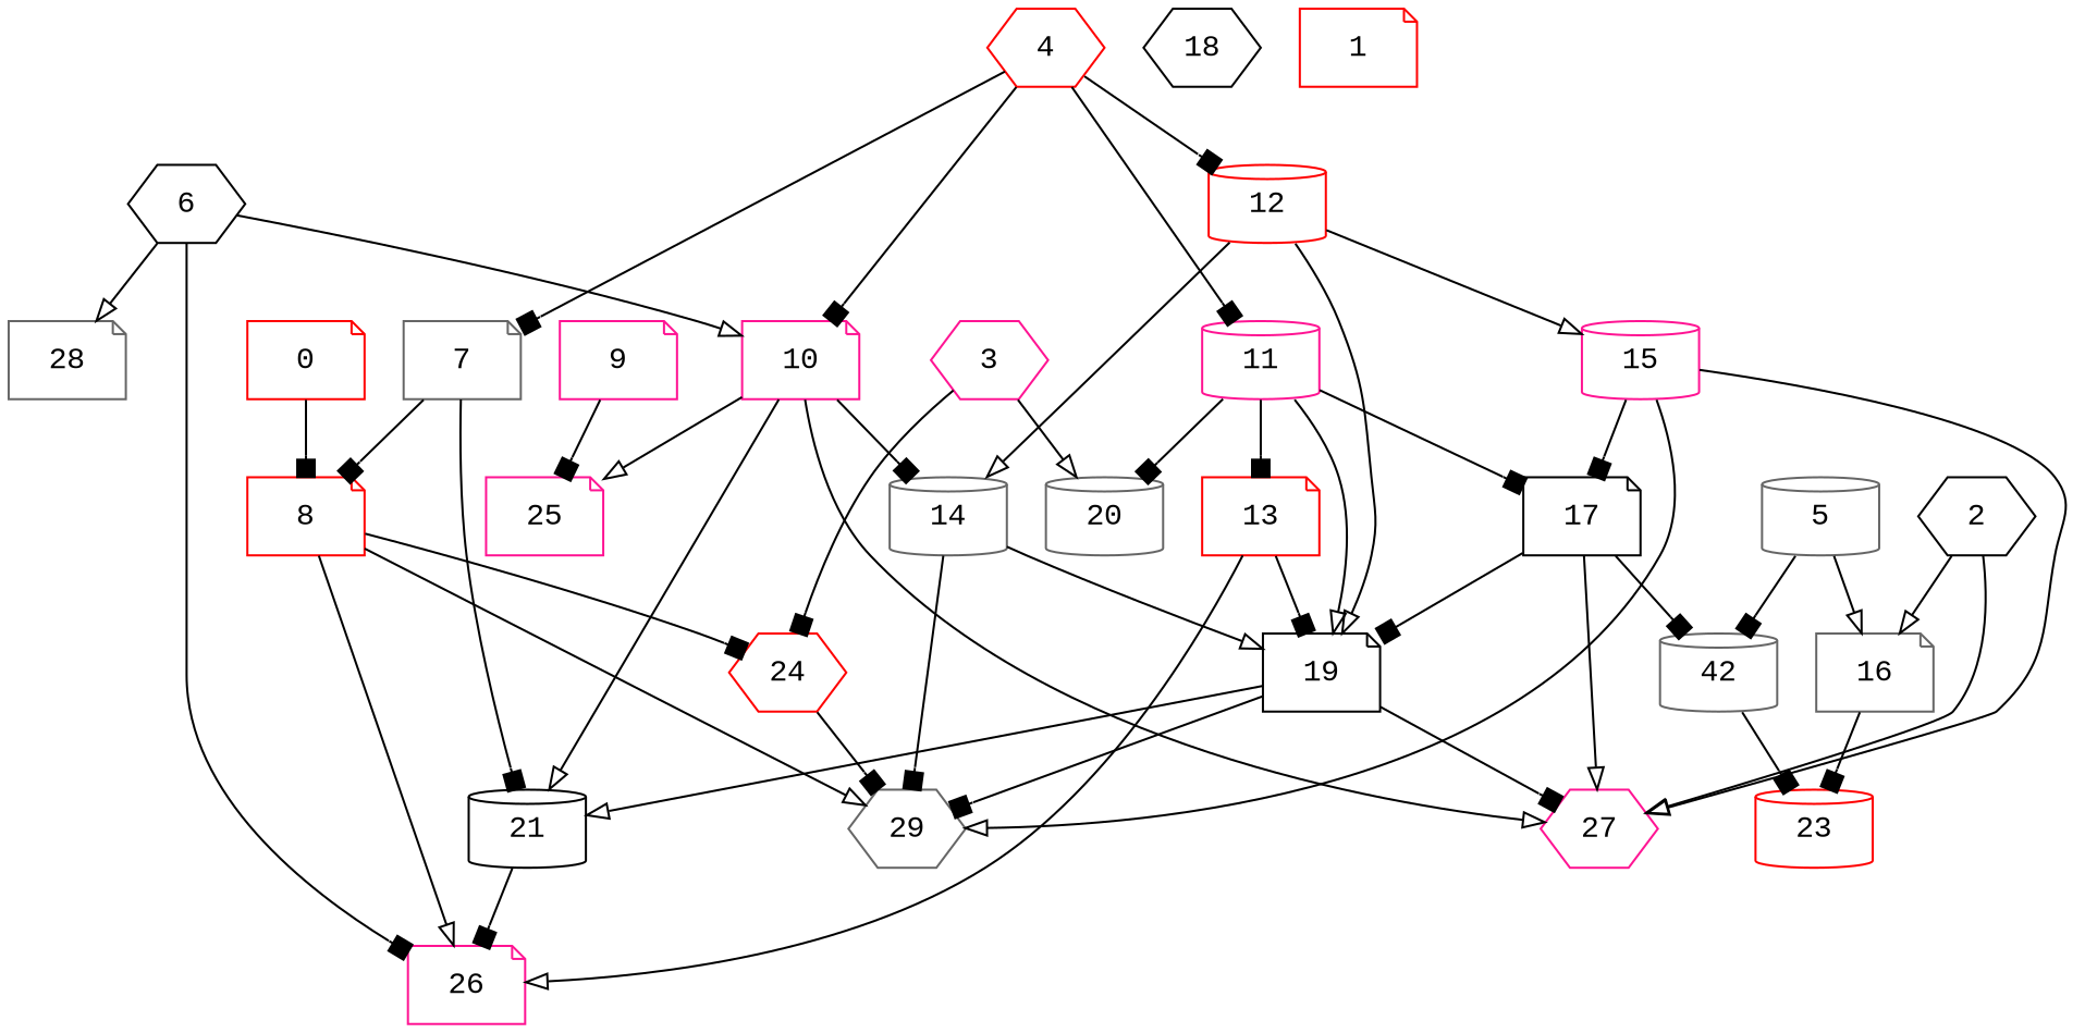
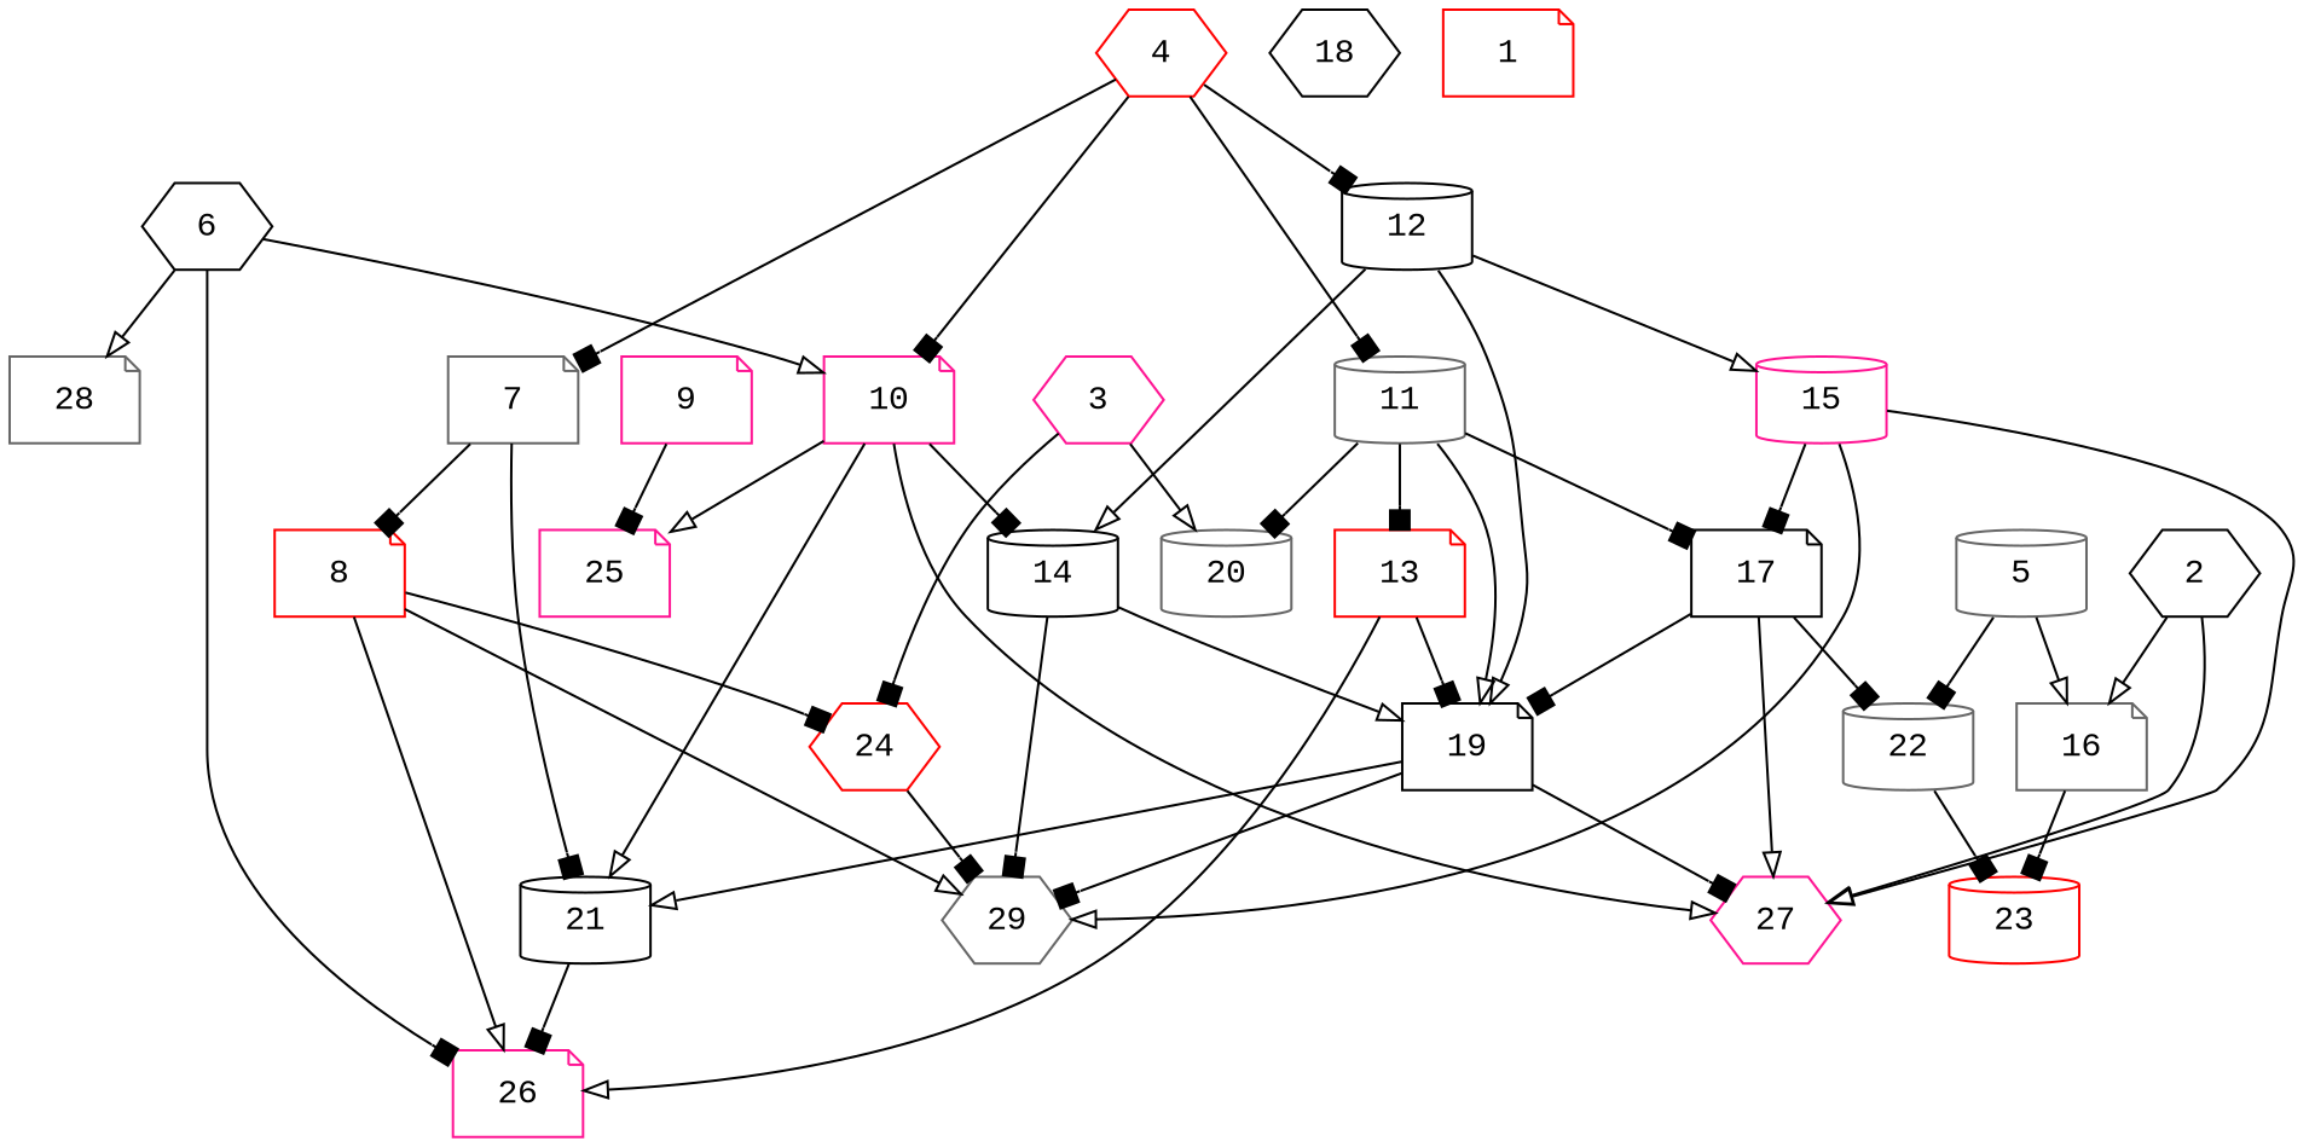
  digraph {
    fontname="Liberation Mono"
    node [Weight=38 color=gray40 fontname="Liberation Mono" shape=note]
    edge [Weight=2 arrowhead=box fontname="Liberation Mono"]
    6 [Weight=76 color=black shape=hexagon]
    10 [Weight=114 color=deeppink]
    26 [Weight=95 color=deeppink]
    28 [Weight=76]
-   14 [Weight=152 shape=cylinder]
+   14 [Weight=152 color=black shape=cylinder]
    21 [Weight=171 color=black shape=cylinder]
    25 [Weight=190 color=deeppink]
    27 [Weight=114 color=deeppink shape=hexagon]
    4 [Weight=57 color=red shape=hexagon]
-   12 [Weight=76 color=red shape=cylinder]
+   12 [Weight=76 color=black shape=cylinder]
    7 [Weight=95]
-   11 [color=deeppink shape=cylinder]
+   11 [shape=cylinder]
    15 [Weight=57 color=deeppink shape=cylinder]
    19 [Weight=57 color=black]
    8 [Weight=171 color=red]
    13 [Weight=76 color=red]
    17 [color=black]
    20 [shape=cylinder]
    29 [Weight=133 shape=hexagon]
    5 [Weight=57 shape=cylinder]
-   22 [shape=cylinder label=42]
+   22 [shape=cylinder]
    16
    23 [Weight=95 color=red shape=cylinder]
-   0 [Weight=114 color=red]
    24 [Weight=95 color=red shape=hexagon]
    3 [Weight=95 color=deeppink shape=hexagon]
    9 [Weight=152 color=deeppink]
    2 [Weight=133 color=black shape=hexagon]
    18 [Weight=57 color=black shape=hexagon]
    1 [color=red]
    6 -> 10 [Weight=6 arrowhead=onormal]
    6 -> 26
    6 -> 28 [Weight=3 arrowhead=onormal]
    10 -> 14 [Weight=7]
    10 -> 21 [Weight=10 arrowhead=onormal]
    10 -> 25 [Weight=5 arrowhead=onormal]
    10 -> 27 [arrowhead=onormal]
    14 -> 19 [Weight=4 arrowhead=onormal]
    14 -> 29 [Weight=3]
    21 -> 26 [Weight=8]
    4 -> 10 [Weight=6]
    4 -> 12 [Weight=3]
    4 -> 7 [Weight=7]
    4 -> 11 [Weight=3]
    12 -> 14 [arrowhead=onormal]
    12 -> 15 [Weight=7 arrowhead=onormal]
    12 -> 19 [Weight=7 arrowhead=onormal]
    7 -> 21
    7 -> 8
    11 -> 19 [Weight=8 arrowhead=onormal]
    11 -> 13 [Weight=8]
    11 -> 17 [Weight=3]
    11 -> 20 [Weight=5]
    15 -> 27 [Weight=3 arrowhead=onormal]
    15 -> 17 [Weight=10]
    15 -> 29 [Weight=8 arrowhead=onormal]
    19 -> 21 [Weight=4 arrowhead=onormal]
    19 -> 27 [Weight=10]
    19 -> 29 [Weight=8]
    8 -> 26 [Weight=9 arrowhead=onormal]
    8 -> 29 [Weight=10 arrowhead=onormal]
    8 -> 24 [Weight=6]
    13 -> 26 [arrowhead=onormal]
    13 -> 19 [Weight=5]
    17 -> 27 [arrowhead=onormal]
    17 -> 19 [Weight=7]
    17 -> 22 [Weight=3]
    5 -> 22
    5 -> 16 [Weight=8 arrowhead=onormal]
    22 -> 23 [Weight=10]
    16 -> 23 [Weight=9]
-   0 -> 8 [Weight=10]
    24 -> 29 [Weight=3]
    3 -> 20 [Weight=9 arrowhead=onormal]
    3 -> 24 [Weight=7]
    9 -> 25
    2 -> 27 [Weight=3 arrowhead=onormal]
    2 -> 16 [Weight=6 arrowhead=onormal]
  }
